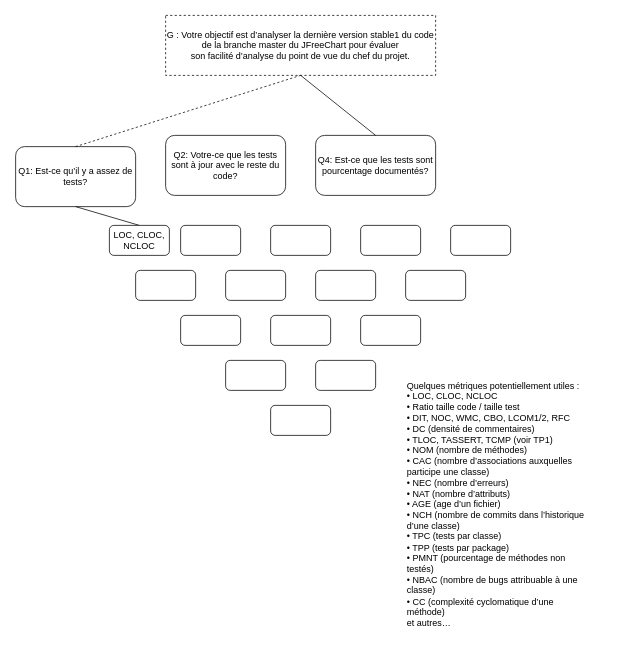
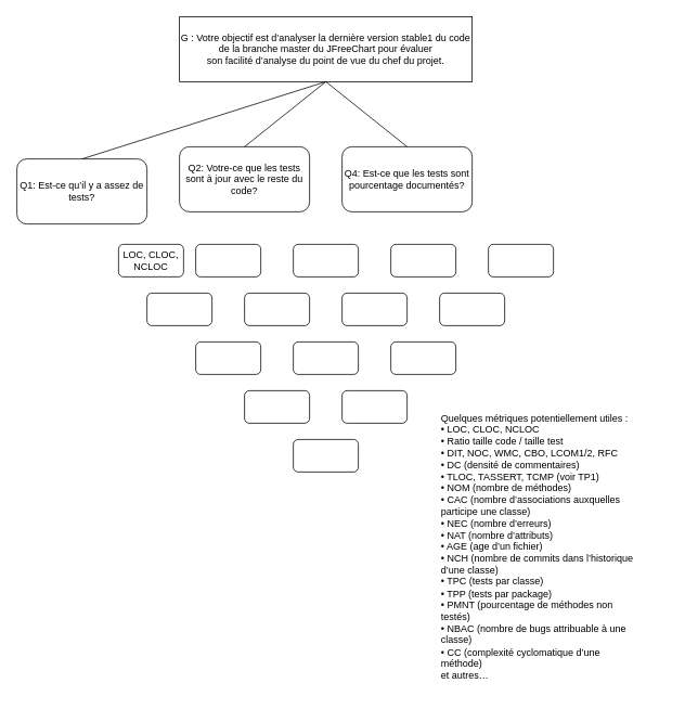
  <mxCell id="0" />
  <mxCell id="1" parent="0" />
  <mxCell id="2" value="Q1: Est-ce qu’il y a assez de tests?" style="rounded=1;whiteSpace=wrap;html=1;" parent="1" vertex="1"><mxGeometry x="20" y="195" width="160" height="80" as="geometry" /></mxCell>
  <mxCell id="3" value="Q2: Votre-ce que les tests sont à jour avec le reste du code?" style="rounded=1;whiteSpace=wrap;html=1;" parent="1" vertex="1"><mxGeometry x="220" y="180" width="160" height="80" as="geometry" /></mxCell>
  <mxCell id="4" value="Q4: Est-ce que les tests sont pourcentage documentés?" style="rounded=1;whiteSpace=wrap;html=1;" parent="1" vertex="1"><mxGeometry x="420" y="180" width="160" height="80" as="geometry" /></mxCell>
- <mxCell id="5" value="G : Votre objectif est d’analyser la dernière version stable1 du code de la branche master du JFreeChart pour évaluer&lt;br&gt;son facilité d’analyse du point de vue du chef du projet." style="rounded=0;whiteSpace=wrap;html=1;dashed=1;" parent="1" vertex="1"><mxGeometry x="220" y="20" width="360" height="80" as="geometry" /></mxCell>
- <mxCell id="6" value="" style="endArrow=none;html=1;rounded=0;entryX=0.5;entryY=1;entryDx=0;entryDy=0;exitX=0.5;exitY=0;exitDx=0;exitDy=0;dashed=1;" parent="1" source="2" target="5" edge="1"><mxGeometry width="50" height="50" relative="1" as="geometry"><mxPoint x="130" y="90" as="sourcePoint" /><mxPoint x="160" y="90" as="targetPoint" /></mxGeometry></mxCell>
+ <mxCell id="5" value="G : Votre objectif est d’analyser la dernière version stable1 du code de la branche master du JFreeChart pour évaluer&lt;br&gt;son facilité d’analyse du point de vue du chef du projet." style="rounded=0;whiteSpace=wrap;html=1;" parent="1" vertex="1"><mxGeometry x="220" y="20" width="360" height="80" as="geometry" /></mxCell>
+ <mxCell id="6" value="" style="endArrow=none;html=1;rounded=0;entryX=0.5;entryY=1;entryDx=0;entryDy=0;exitX=0.5;exitY=0;exitDx=0;exitDy=0;" parent="1" source="2" target="5" edge="1"><mxGeometry width="50" height="50" relative="1" as="geometry"><mxPoint x="130" y="90" as="sourcePoint" /><mxPoint x="160" y="90" as="targetPoint" /></mxGeometry></mxCell>
+ <mxCell id="7" value="" style="endArrow=none;html=1;rounded=0;entryX=0.5;entryY=1;entryDx=0;entryDy=0;exitX=0.5;exitY=0;exitDx=0;exitDy=0;" parent="1" source="3" target="5" edge="1"><mxGeometry width="50" height="50" relative="1" as="geometry"><mxPoint x="110" y="340" as="sourcePoint" /><mxPoint x="160" y="290" as="targetPoint" /></mxGeometry></mxCell>
  <mxCell id="8" value="" style="endArrow=none;html=1;rounded=0;entryX=0.5;entryY=1;entryDx=0;entryDy=0;exitX=0.5;exitY=0;exitDx=0;exitDy=0;" parent="1" source="4" target="5" edge="1"><mxGeometry width="50" height="50" relative="1" as="geometry"><mxPoint x="340" y="300" as="sourcePoint" /><mxPoint x="390" y="250" as="targetPoint" /></mxGeometry></mxCell>
  <mxCell id="9" value="Quelques métriques potentiellement utiles :&#10;• LOC, CLOC, NCLOC&#10;• Ratio taille code / taille test&#10;• DIT, NOC, WMC, CBO, LCOM1/2, RFC&#10;• DC (densité de commentaires)&#10;• TLOC, TASSERT, TCMP (voir TP1)&#10;• NOM (nombre de méthodes)&#10;• CAC (nombre d’associations auxquelles&#10;participe une classe)&#10;• NEC (nombre d’erreurs)&#10;• NAT (nombre d’attributs)&#10;• AGE (age d’un fichier)&#10;• NCH (nombre de commits dans l’historique&#10;d’une classe)&#10;• TPC (tests par classe)&#10;• TPP (tests par package)&#10;• PMNT (pourcentage de méthodes non&#10;testés)&#10;• NBAC (nombre de bugs attribuable à une&#10;classe)&#10;• CC (complexité cyclomatique d’une&#10;méthode)&#10;et autres…" style="text;whiteSpace=wrap;html=1;" parent="1" vertex="1"><mxGeometry x="540" y="500" width="280" height="350" as="geometry" /></mxCell>
- <mxCell id="10" style="rounded=0;orthogonalLoop=1;jettySize=auto;html=1;endArrow=none;endFill=0;exitX=0.5;exitY=0;exitDx=0;exitDy=0;entryX=0.5;entryY=1;entryDx=0;entryDy=0;" edge="1" parent="1" source="11" target="2"><mxGeometry relative="1" as="geometry"><mxPoint x="240" y="300" as="targetPoint" /></mxGeometry></mxCell>
  <mxCell id="11" value="LOC, CLOC, NCLOC" style="rounded=1;whiteSpace=wrap;html=1;" vertex="1" parent="1"><mxGeometry x="145" y="300" width="80" height="40" as="geometry" /></mxCell>
  <mxCell id="12" value="" style="rounded=1;whiteSpace=wrap;html=1;" vertex="1" parent="1"><mxGeometry x="240" y="300" width="80" height="40" as="geometry" /></mxCell>
  <mxCell id="13" value="" style="rounded=1;whiteSpace=wrap;html=1;" vertex="1" parent="1"><mxGeometry x="360" y="300" width="80" height="40" as="geometry" /></mxCell>
  <mxCell id="14" value="" style="rounded=1;whiteSpace=wrap;html=1;" vertex="1" parent="1"><mxGeometry x="240" y="420" width="80" height="40" as="geometry" /></mxCell>
  <mxCell id="15" value="" style="rounded=1;whiteSpace=wrap;html=1;" vertex="1" parent="1"><mxGeometry x="360" y="420" width="80" height="40" as="geometry" /></mxCell>
  <mxCell id="16" value="" style="rounded=1;whiteSpace=wrap;html=1;" vertex="1" parent="1"><mxGeometry x="480" y="420" width="80" height="40" as="geometry" /></mxCell>
  <mxCell id="17" value="" style="rounded=1;whiteSpace=wrap;html=1;" vertex="1" parent="1"><mxGeometry x="480" y="300" width="80" height="40" as="geometry" /></mxCell>
  <mxCell id="18" value="" style="rounded=1;whiteSpace=wrap;html=1;" vertex="1" parent="1"><mxGeometry x="600" y="300" width="80" height="40" as="geometry" /></mxCell>
  <mxCell id="19" value="" style="rounded=1;whiteSpace=wrap;html=1;" vertex="1" parent="1"><mxGeometry x="300" y="480" width="80" height="40" as="geometry" /></mxCell>
  <mxCell id="20" value="" style="rounded=1;whiteSpace=wrap;html=1;" vertex="1" parent="1"><mxGeometry x="420" y="480" width="80" height="40" as="geometry" /></mxCell>
  <mxCell id="21" value="" style="rounded=1;whiteSpace=wrap;html=1;" vertex="1" parent="1"><mxGeometry x="360" y="540" width="80" height="40" as="geometry" /></mxCell>
  <mxCell id="22" value="" style="rounded=1;whiteSpace=wrap;html=1;" vertex="1" parent="1"><mxGeometry x="180" y="360" width="80" height="40" as="geometry" /></mxCell>
  <mxCell id="23" value="" style="rounded=1;whiteSpace=wrap;html=1;" vertex="1" parent="1"><mxGeometry x="300" y="360" width="80" height="40" as="geometry" /></mxCell>
  <mxCell id="24" value="" style="rounded=1;whiteSpace=wrap;html=1;" vertex="1" parent="1"><mxGeometry x="420" y="360" width="80" height="40" as="geometry" /></mxCell>
  <mxCell id="25" value="" style="rounded=1;whiteSpace=wrap;html=1;" vertex="1" parent="1"><mxGeometry x="540" y="360" width="80" height="40" as="geometry" /></mxCell>
